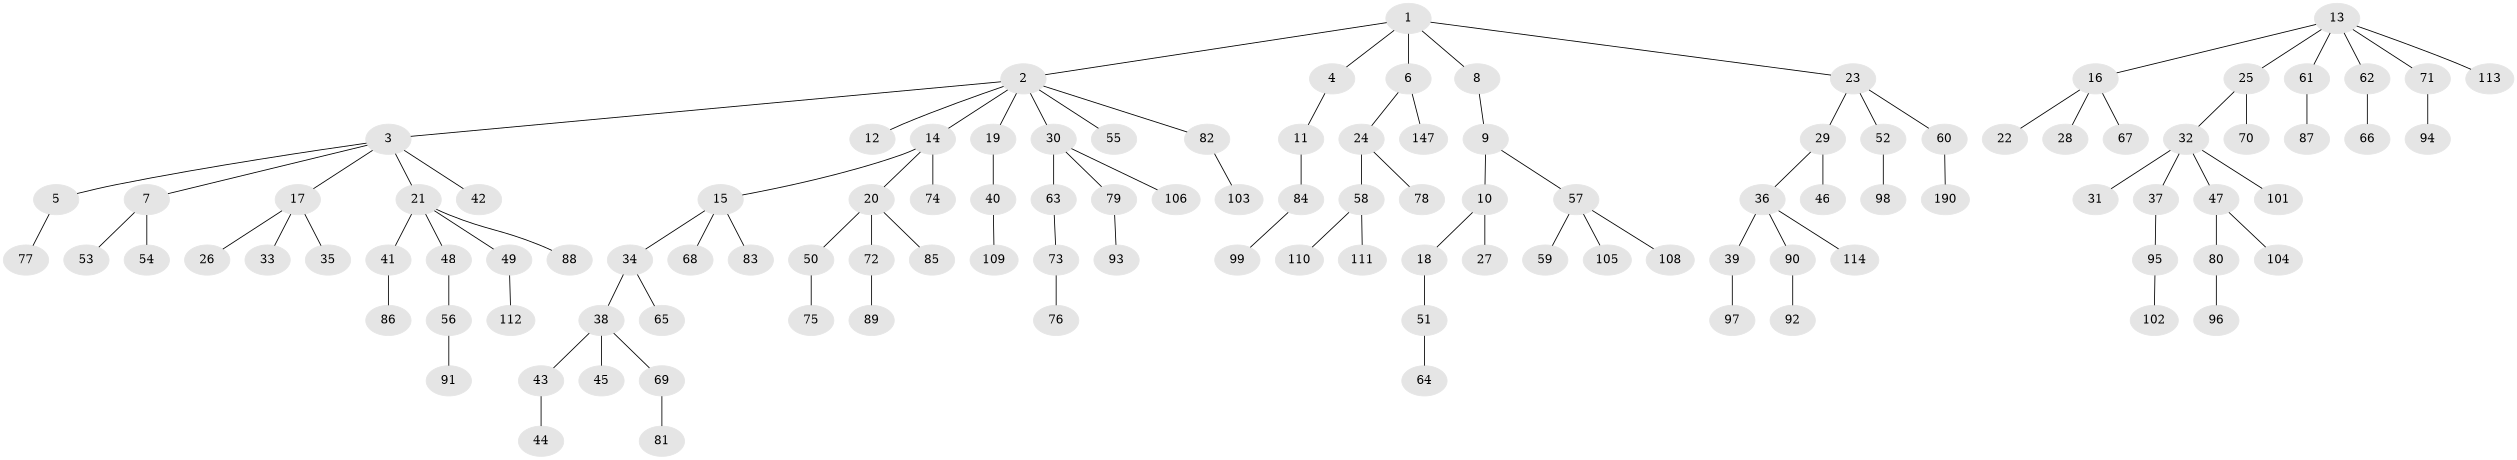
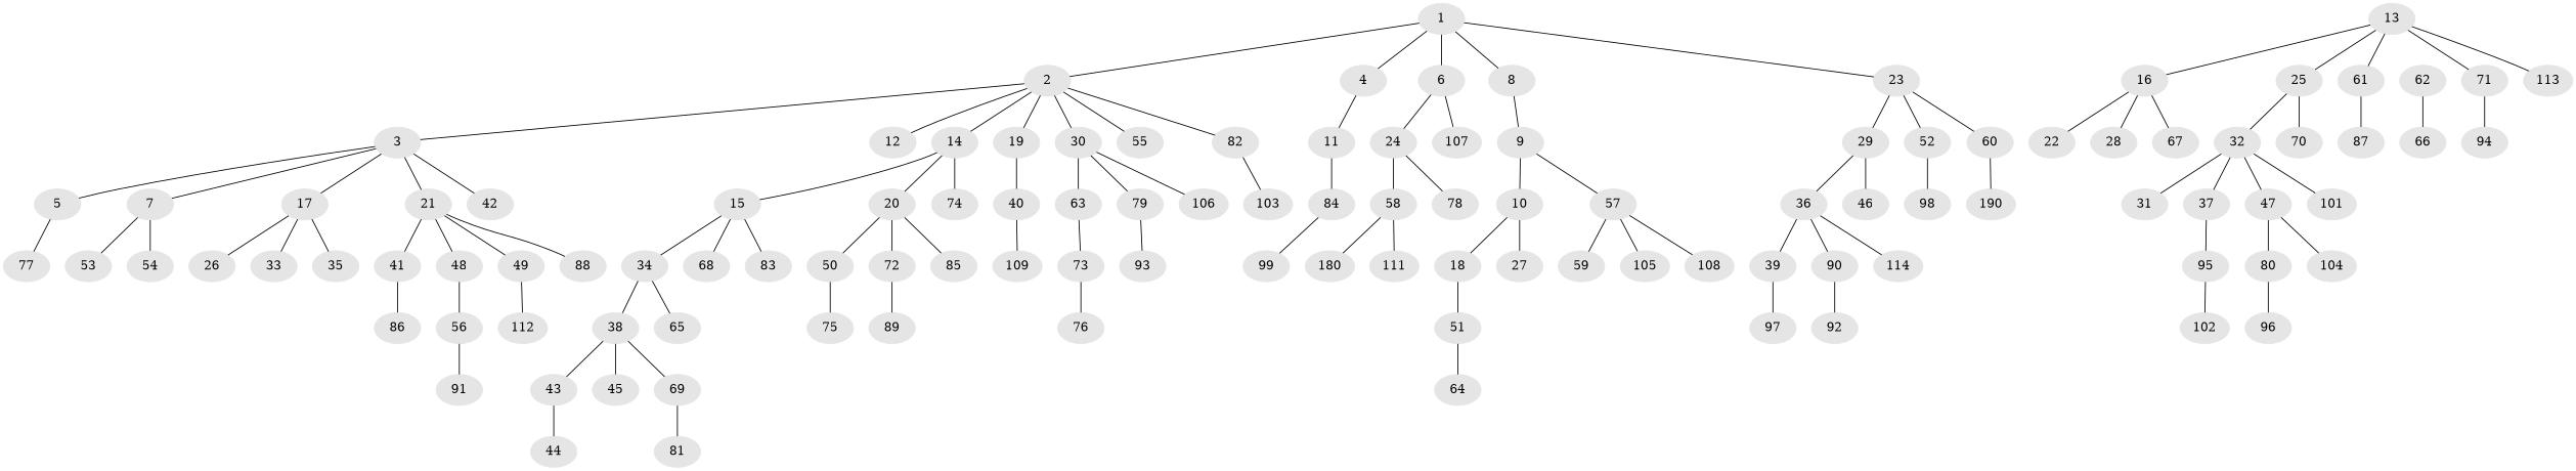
  graph {
    node [color=gray90 style=filled]
    1
    2
    4
    6
    8
    23
    3
    12
    14
    19
    30
    55
    82
    11
    24
-   107 [label=147]
+   107
    9
    13
    16
    25
    61
    62
    71
    113
    29
    52
    60
    5
    7
    17
    21
    42
    15
    20
    74
    40
    63
    79
    106
    103
    77
    53
    54
    26
    33
    35
    41
    48
    49
    88
    84
    58
    78
    10
    57
    18
    27
    59
    105
    108
    51
    99
    22
    28
    67
    32
    70
    87
    66
    94
    34
    68
    83
    50
    72
    85
    38
    65
    64
    109
    75
    89
    86
    56
    112
    36
    46
    98
    n89 [label=190]
-   110
+   110 [label=180]
    111
    31
    37
    47
    101
    39
    90
    114
    73
    93
    95
    80
    104
    43
    45
    69
    97
    92
    102
    44
    81
    96
    91
    76
    1 -- 2
    1 -- 4
    1 -- 6
    1 -- 8
    1 -- 23
    2 -- 3
    2 -- 12
    2 -- 14
    2 -- 19
    2 -- 30
    2 -- 55
    2 -- 82
    4 -- 11
    6 -- 24
    6 -- 107
    8 -- 9
    23 -- 29
    23 -- 52
    23 -- 60
    3 -- 5
    3 -- 7
    3 -- 17
    3 -- 21
    3 -- 42
    14 -- 15
    14 -- 20
    14 -- 74
    19 -- 40
    30 -- 63
    30 -- 79
    30 -- 106
    82 -- 103
    11 -- 84
    24 -- 58
    24 -- 78
    9 -- 10
    9 -- 57
    13 -- 16
    13 -- 25
    13 -- 61
-   13 -- 62
    13 -- 71
    13 -- 113
    16 -- 22
    16 -- 28
    16 -- 67
    25 -- 32
    25 -- 70
    61 -- 87
    62 -- 66
    71 -- 94
    29 -- 36
    29 -- 46
    52 -- 98
    60 -- n89
    5 -- 77
    7 -- 53
    7 -- 54
    17 -- 26
    17 -- 33
    17 -- 35
    21 -- 41
    21 -- 48
    21 -- 49
    21 -- 88
    15 -- 34
    15 -- 68
    15 -- 83
    20 -- 50
    20 -- 72
    20 -- 85
    40 -- 109
    63 -- 73
    79 -- 93
    41 -- 86
    48 -- 56
    49 -- 112
    84 -- 99
    58 -- 110
    58 -- 111
    10 -- 18
    10 -- 27
    57 -- 59
    57 -- 105
    57 -- 108
    18 -- 51
    51 -- 64
    32 -- 31
    32 -- 37
    32 -- 47
    32 -- 101
    34 -- 38
    34 -- 65
    50 -- 75
    72 -- 89
    38 -- 43
    38 -- 45
    38 -- 69
    56 -- 91
    36 -- 39
    36 -- 90
    36 -- 114
    37 -- 95
    47 -- 80
    47 -- 104
    39 -- 97
    90 -- 92
    73 -- 76
    95 -- 102
    80 -- 96
    43 -- 44
    69 -- 81
  }
